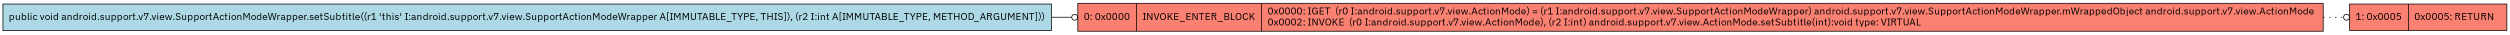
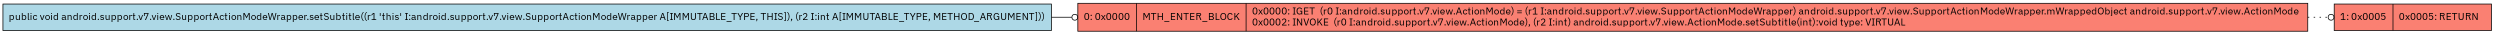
  digraph {
    rankdir=LR
    fontname="IBM Plex Sans"
    node [shape=record style=filled fillcolor=salmon fontname="IBM Plex Sans"]
    edge [arrowhead=odot fontname="IBM Plex Sans"]
-   n1 [label="{0\:\ 0x0000|INVOKE_ENTER_BLOCK\l|0x0000: IGET  (r0 I:android.support.v7.view.ActionMode) = (r1 I:android.support.v7.view.SupportActionModeWrapper) android.support.v7.view.SupportActionModeWrapper.mWrappedObject android.support.v7.view.ActionMode \l0x0002: INVOKE  (r0 I:android.support.v7.view.ActionMode), (r2 I:int) android.support.v7.view.ActionMode.setSubtitle(int):void type: VIRTUAL \l}"]
+   n1 [label="{0\:\ 0x0000|MTH_ENTER_BLOCK\l|0x0000: IGET  (r0 I:android.support.v7.view.ActionMode) = (r1 I:android.support.v7.view.SupportActionModeWrapper) android.support.v7.view.SupportActionModeWrapper.mWrappedObject android.support.v7.view.ActionMode \l0x0002: INVOKE  (r0 I:android.support.v7.view.ActionMode), (r2 I:int) android.support.v7.view.ActionMode.setSubtitle(int):void type: VIRTUAL \l}"]
    n2 [label="{1\:\ 0x0005|0x0005: RETURN   \l}"]
    n3 [label="{public void android.support.v7.view.SupportActionModeWrapper.setSubtitle((r1 'this' I:android.support.v7.view.SupportActionModeWrapper A[IMMUTABLE_TYPE, THIS]), (r2 I:int A[IMMUTABLE_TYPE, METHOD_ARGUMENT])) }" fillcolor=lightblue]
    n1 -> n2 [style=dotted]
    n3 -> n1 [style=solid]
  }
